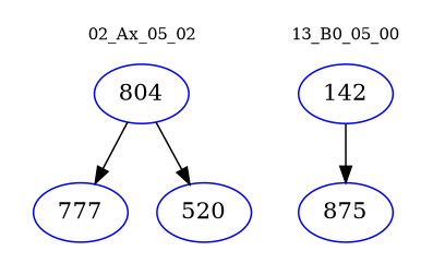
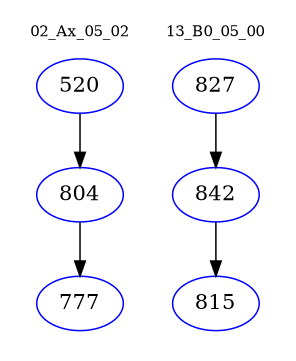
  digraph {
    node [color=blue]
    edge [color=black]
    n1 [label=804]
    n2 [label=777]
    n3 [label=520]
-   n5 [label=875]
-   n6 [label=142]
+   n4 [label=827]
+   n5 [label=815]
+   n6 [label=842]
    subgraph cluster_1 {
      color=white
      fontsize=10
      label="02_Ax_05_02"
      n1
      n2
      n3
    }
    subgraph cluster_2 {
      color=white
      fontsize=10
      label="13_B0_05_00"
+     n4
      n5
      n6
    }
    n1 -> n2
-   n1 -> n3
+   n3 -> n1
+   n4 -> n6
    n6 -> n5
  }
